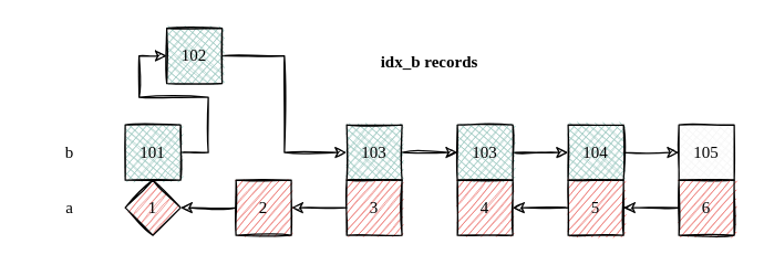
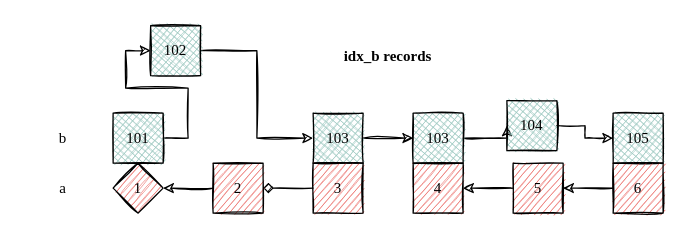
  <mxCell id="0" />
  <mxCell id="1" parent="0" />
  <mxCell id="2" style="edgeStyle=orthogonalEdgeStyle;rounded=0;orthogonalLoop=1;jettySize=auto;html=1;exitX=1;exitY=0.5;exitDx=0;exitDy=0;entryX=0;entryY=0.5;entryDx=0;entryDy=0;sketch=1;fontFamily=Comic Sans MS;" edge="1" parent="1" source="3" target="7"><mxGeometry relative="1" as="geometry" /></mxCell>
  <mxCell id="3" value="103" style="rounded=0;whiteSpace=wrap;html=1;sketch=1;fontFamily=Comic Sans MS;fillStyle=cross-hatch;fillColor=#9AC7BF;" vertex="1" parent="1"><mxGeometry x="250" y="90" width="40" height="40" as="geometry" /></mxCell>
- <mxCell id="4" style="edgeStyle=orthogonalEdgeStyle;rounded=0;orthogonalLoop=1;jettySize=auto;html=1;exitX=0;exitY=0.5;exitDx=0;exitDy=0;entryX=1;entryY=0.5;entryDx=0;entryDy=0;sketch=1;fontFamily=Comic Sans MS;" edge="1" parent="1" source="5" target="12"><mxGeometry relative="1" as="geometry" /></mxCell>
+ <mxCell id="4" style="edgeStyle=orthogonalEdgeStyle;rounded=0;orthogonalLoop=1;jettySize=auto;html=1;exitX=0;exitY=0.5;exitDx=0;exitDy=0;entryX=1;entryY=0.5;entryDx=0;entryDy=0;sketch=1;fontFamily=Comic Sans MS;endArrow=diamond;" edge="1" parent="1" source="5" target="12"><mxGeometry relative="1" as="geometry" /></mxCell>
  <mxCell id="5" value="3" style="rounded=0;whiteSpace=wrap;html=1;sketch=1;fontFamily=Comic Sans MS;fillStyle=hachure;fillColor=#EA6B66;" vertex="1" parent="1"><mxGeometry x="250" y="130" width="40" height="40" as="geometry" /></mxCell>
  <mxCell id="6" style="edgeStyle=orthogonalEdgeStyle;rounded=0;orthogonalLoop=1;jettySize=auto;html=1;exitX=1;exitY=0.5;exitDx=0;exitDy=0;entryX=0;entryY=0.5;entryDx=0;entryDy=0;sketch=1;fontFamily=Comic Sans MS;" edge="1" parent="1" source="7" target="17"><mxGeometry relative="1" as="geometry" /></mxCell>
  <mxCell id="7" value="103" style="rounded=0;whiteSpace=wrap;html=1;sketch=1;fontFamily=Comic Sans MS;fillStyle=cross-hatch;fillColor=#9AC7BF;" vertex="1" parent="1"><mxGeometry x="330" y="90" width="40" height="40" as="geometry" /></mxCell>
  <mxCell id="8" value="4" style="rounded=0;whiteSpace=wrap;html=1;sketch=1;fontFamily=Comic Sans MS;fillStyle=hachure;fillColor=#EA6B66;" vertex="1" parent="1"><mxGeometry x="330" y="130" width="40" height="40" as="geometry" /></mxCell>
  <mxCell id="9" style="edgeStyle=orthogonalEdgeStyle;rounded=0;orthogonalLoop=1;jettySize=auto;html=1;exitX=1;exitY=0.5;exitDx=0;exitDy=0;entryX=0;entryY=0.5;entryDx=0;entryDy=0;sketch=1;fontFamily=Comic Sans MS;" edge="1" parent="1" source="10" target="3"><mxGeometry relative="1" as="geometry" /></mxCell>
  <mxCell id="10" value="102" style="rounded=0;whiteSpace=wrap;html=1;sketch=1;fontFamily=Comic Sans MS;fillStyle=cross-hatch;fillColor=#9AC7BF;" vertex="1" parent="1"><mxGeometry x="120" y="20" width="40" height="40" as="geometry" /></mxCell>
  <mxCell id="11" style="edgeStyle=orthogonalEdgeStyle;rounded=0;orthogonalLoop=1;jettySize=auto;html=1;exitX=0;exitY=0.5;exitDx=0;exitDy=0;entryX=1;entryY=0.5;entryDx=0;entryDy=0;sketch=1;fontFamily=Comic Sans MS;" edge="1" parent="1" source="12" target="15"><mxGeometry relative="1" as="geometry" /></mxCell>
  <mxCell id="12" value="2" style="rounded=0;whiteSpace=wrap;html=1;sketch=1;fontFamily=Comic Sans MS;fillStyle=hachure;fillColor=#EA6B66;" vertex="1" parent="1"><mxGeometry x="170" y="130" width="40" height="40" as="geometry" /></mxCell>
  <mxCell id="13" style="edgeStyle=orthogonalEdgeStyle;rounded=0;orthogonalLoop=1;jettySize=auto;html=1;exitX=1;exitY=0.5;exitDx=0;exitDy=0;entryX=0;entryY=0.5;entryDx=0;entryDy=0;sketch=1;fontFamily=Comic Sans MS;" edge="1" parent="1" source="14" target="10"><mxGeometry relative="1" as="geometry" /></mxCell>
  <mxCell id="14" value="101" style="rounded=0;whiteSpace=wrap;html=1;sketch=1;fontFamily=Comic Sans MS;labelBackgroundColor=none;fillStyle=cross-hatch;fillColor=#9AC7BF;" vertex="1" parent="1"><mxGeometry x="90" y="90" width="40" height="40" as="geometry" /></mxCell>
  <mxCell id="15" value="1" style="rhombus;whiteSpace=wrap;html=1;sketch=1;fontFamily=Comic Sans MS;fillStyle=hachure;fillColor=#EA6B66;" vertex="1" parent="1"><mxGeometry x="90" y="130" width="40" height="40" as="geometry" /></mxCell>
  <mxCell id="16" style="edgeStyle=orthogonalEdgeStyle;rounded=0;orthogonalLoop=1;jettySize=auto;html=1;exitX=1;exitY=0.5;exitDx=0;exitDy=0;entryX=0;entryY=0.5;entryDx=0;entryDy=0;sketch=1;fontFamily=Comic Sans MS;" edge="1" parent="1" source="17" target="20"><mxGeometry relative="1" as="geometry" /></mxCell>
- <mxCell id="17" value="104" style="rounded=0;whiteSpace=wrap;html=1;sketch=1;fontFamily=Comic Sans MS;fillStyle=cross-hatch;fillColor=#9AC7BF;" vertex="1" parent="1"><mxGeometry x="410" y="90" width="40" height="40" as="geometry" /></mxCell>
+ <mxCell id="17" value="104" style="rounded=0;whiteSpace=wrap;html=1;sketch=1;fontFamily=Comic Sans MS;fillStyle=cross-hatch;fillColor=#9AC7BF;" vertex="1" parent="1"><mxGeometry x="405" y="80" width="40" height="40" as="geometry" /></mxCell>
  <mxCell id="18" value="" style="edgeStyle=orthogonalEdgeStyle;rounded=0;orthogonalLoop=1;jettySize=auto;html=1;sketch=1;fontFamily=Comic Sans MS;" edge="1" parent="1" source="19" target="8"><mxGeometry relative="1" as="geometry" /></mxCell>
  <mxCell id="19" value="5" style="rounded=0;whiteSpace=wrap;html=1;sketch=1;fontFamily=Comic Sans MS;fillStyle=hachure;fillColor=#EA6B66;" vertex="1" parent="1"><mxGeometry x="410" y="130" width="40" height="40" as="geometry" /></mxCell>
- <mxCell id="20" value="105" style="rounded=0;whiteSpace=wrap;html=1;sketch=1;fontFamily=Comic Sans MS;fillStyle=cross-hatch;fillColor=#f5f5f5;" vertex="1" parent="1"><mxGeometry x="490" y="90" width="40" height="40" as="geometry" /></mxCell>
+ <mxCell id="20" value="105" style="rounded=0;whiteSpace=wrap;html=1;sketch=1;fontFamily=Comic Sans MS;fillStyle=cross-hatch;fillColor=#9AC7BF;" vertex="1" parent="1"><mxGeometry x="490" y="90" width="40" height="40" as="geometry" /></mxCell>
  <mxCell id="21" style="edgeStyle=orthogonalEdgeStyle;rounded=0;orthogonalLoop=1;jettySize=auto;html=1;exitX=0;exitY=0.5;exitDx=0;exitDy=0;entryX=1;entryY=0.5;entryDx=0;entryDy=0;sketch=1;fontFamily=Comic Sans MS;" edge="1" parent="1" source="22" target="19"><mxGeometry relative="1" as="geometry" /></mxCell>
  <mxCell id="22" value="6" style="rounded=0;whiteSpace=wrap;html=1;sketch=1;fontFamily=Comic Sans MS;fillStyle=hachure;fillColor=#EA6B66;" vertex="1" parent="1"><mxGeometry x="490" y="130" width="40" height="40" as="geometry" /></mxCell>
  <mxCell id="23" value="b" style="text;html=1;strokeColor=none;fillColor=none;align=center;verticalAlign=middle;whiteSpace=wrap;rounded=0;fontFamily=Comic Sans MS;" vertex="1" parent="1"><mxGeometry x="20" y="95" width="60" height="30" as="geometry" /></mxCell>
  <mxCell id="24" value="a" style="text;html=1;strokeColor=none;fillColor=none;align=center;verticalAlign=middle;whiteSpace=wrap;rounded=0;fontFamily=Comic Sans MS;" vertex="1" parent="1"><mxGeometry x="20" y="135" width="60" height="30" as="geometry" /></mxCell>
  <mxCell id="25" value="&lt;b&gt;idx_b records&lt;/b&gt;" style="text;html=1;strokeColor=none;fillColor=none;align=center;verticalAlign=middle;whiteSpace=wrap;rounded=0;labelBackgroundColor=none;fillStyle=hachure;fontFamily=Comic Sans MS;" vertex="1" parent="1"><mxGeometry x="260" y="30" width="100" height="30" as="geometry" /></mxCell>
